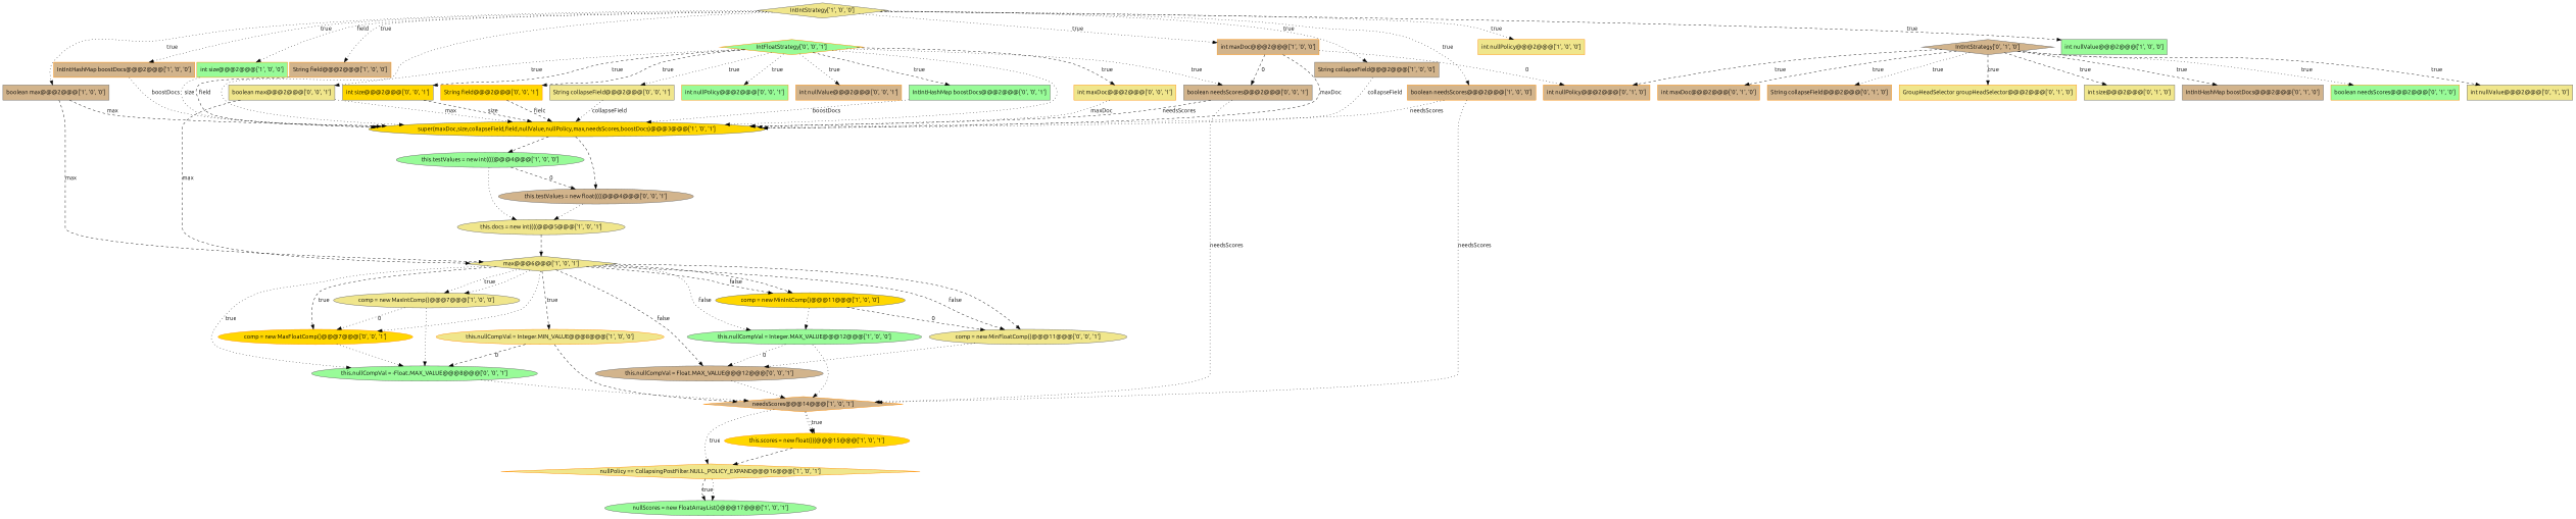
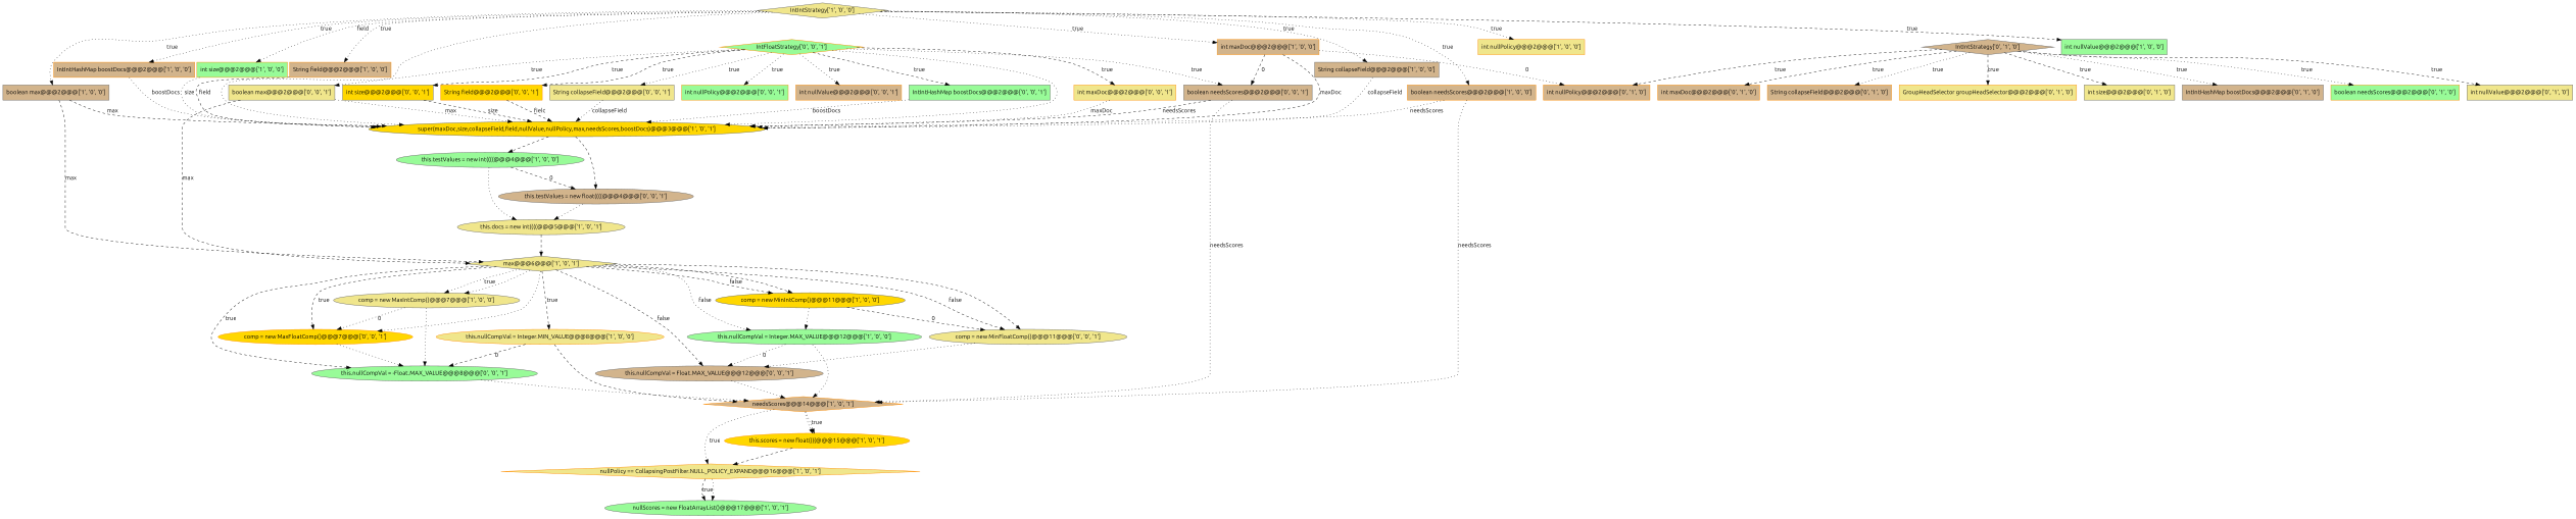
  digraph {
    fontname=Ubuntu
    node [color=gray40 fillcolor=tan fontname=Ubuntu shape=box style=filled]
    edge [fontname=Ubuntu style=dotted]
    n1 [color=darkorange label="needsScores@@@14@@@['1', '0', '1']" shape=diamond]
    n2 [color=darkorange fillcolor=gold label="this.scores = new float((((@@@15@@@['1', '0', '1']" shape=ellipse]
    n3 [color=darkorange fillcolor=khaki label="nullPolicy == CollapsingPostFilter.NULL_POLICY_EXPAND@@@16@@@['1', '0', '1']" shape=diamond]
    n4 [fillcolor=palegreen label="nullScores = new FloatArrayList()@@@17@@@['1', '0', '1']" shape=ellipse]
    n5 [color=darkorange fillcolor=palegreen label="int nullPolicy@@@2@@@['0', '0', '1']"]
    n6 [color=darkorange fillcolor=gold label="comp = new MaxFloatComp()@@@7@@@['0', '0', '1']" shape=ellipse]
    n7 [fillcolor=palegreen label="this.nullCompVal = -Float.MAX_VALUE@@@8@@@['0', '0', '1']" shape=ellipse]
    n8 [color=darkorange label="IntIntHashMap boostDocs@@@2@@@['1', '0', '0']"]
    n9 [fillcolor=gold label="super(maxDoc,size,collapseField,field,nullValue,nullPolicy,max,needsScores,boostDocs)@@@3@@@['1', '0', '1']" shape=ellipse]
    n10 [fillcolor=palegreen label="this.testValues = new int((((@@@4@@@['1', '0', '0']" shape=ellipse]
    n11 [label="this.testValues = new float((((@@@4@@@['0', '0', '1']" shape=ellipse]
    n12 [color=darkorange fillcolor=palegreen label="boolean needsScores@@@2@@@['0', '1', '0']"]
    n13 [fillcolor=khaki label="boolean max@@@2@@@['0', '0', '1']"]
    n14 [fillcolor=khaki label="max@@@6@@@['1', '0', '1']" shape=diamond]
    n15 [fillcolor=khaki label="comp = new MinFloatComp()@@@11@@@['0', '0', '1']" shape=ellipse]
    n16 [label="this.nullCompVal = Float.MAX_VALUE@@@12@@@['0', '0', '1']" shape=ellipse]
    n17 [fillcolor=palegreen label="this.nullCompVal = Integer.MAX_VALUE@@@12@@@['1', '0', '0']" shape=ellipse]
    n18 [fillcolor=gold label="comp = new MinIntComp()@@@11@@@['1', '0', '0']" shape=ellipse]
    n19 [fillcolor=khaki label="comp = new MaxIntComp()@@@7@@@['1', '0', '0']" shape=ellipse]
    n20 [color=darkorange fillcolor=khaki label="this.nullCompVal = Integer.MIN_VALUE@@@8@@@['1', '0', '0']" shape=ellipse]
    n21 [fillcolor=gold label="int size@@@2@@@['0', '0', '1']"]
    n22 [fillcolor=khaki label="this.docs = new int((((@@@5@@@['1', '0', '1']" shape=ellipse]
    n23 [color=darkorange fillcolor=gold label="String field@@@2@@@['0', '0', '1']"]
    n24 [label="boolean max@@@2@@@['1', '0', '0']"]
    n25 [fillcolor=khaki label="int nullValue@@@2@@@['0', '1', '0']"]
    n26 [color=darkorange fillcolor=khaki label="int nullPolicy@@@2@@@['1', '0', '0']"]
    n27 [color=darkorange label="String field@@@2@@@['1', '0', '0']"]
    n28 [color=darkorange label="int maxDoc@@@2@@@['0', '1', '0']"]
    n29 [color=darkorange label="String collapseField@@@2@@@['0', '1', '0']"]
    n30 [fillcolor=palegreen label="IntIntHashMap boostDocs@@@2@@@['0', '0', '1']"]
    n31 [color=darkorange fillcolor=khaki label="GroupHeadSelector groupHeadSelector@@@2@@@['0', '1', '0']"]
    n32 [color=darkorange label="int maxDoc@@@2@@@['1', '0', '0']"]
    n33 [label="boolean needsScores@@@2@@@['0', '0', '1']"]
    n34 [color=darkorange label="int nullPolicy@@@2@@@['0', '1', '0']"]
    n35 [fillcolor=khaki label="int size@@@2@@@['0', '1', '0']"]
    n36 [color=darkorange fillcolor=palegreen label="int size@@@2@@@['1', '0', '0']"]
    n37 [fillcolor=khaki label="String collapseField@@@2@@@['0', '0', '1']"]
    n38 [color=darkorange label="boolean needsScores@@@2@@@['1', '0', '0']"]
    n39 [fillcolor=khaki label="IntIntStrategy['1', '0', '0']" shape=diamond]
    n40 [label="String collapseField@@@2@@@['1', '0', '0']"]
    n41 [fillcolor=palegreen label="int nullValue@@@2@@@['1', '0', '0']"]
    n42 [color=darkorange fillcolor=palegreen label="IntFloatStrategy['0', '0', '1']" shape=diamond]
    n43 [color=darkorange label="int nullValue@@@2@@@['0', '0', '1']"]
    n44 [color=darkorange fillcolor=khaki label="int maxDoc@@@2@@@['0', '0', '1']"]
    n45 [label="IntIntStrategy['0', '1', '0']" shape=diamond]
    n46 [label="IntIntHashMap boostDocs@@@2@@@['0', '1', '0']"]
    n1 -> n2 [label=true]
    n1 -> n2
    n1 -> n3 [label=true]
    n2 -> n3 [style=dashed]
    n3 -> n4 [label=true style=dashed]
    n3 -> n4
    n6 -> n7
    n7 -> n1
    n8 -> n9 [label=boostDocs]
    n9 -> n10 [style=dashed]
    n9 -> n11 [style=dashed]
    n10 -> n11 [label=0 style=dashed]
    n10 -> n22
    n11 -> n22
    n13 -> n9 [label=max]
    n13 -> n14 [label=max style=dashed]
    n14 -> n6 [label=true style=dashed]
    n14 -> n6
-   n14 -> n7 [label=true]
+   n14 -> n7 [label=true style=dashed]
    n14 -> n15 [label=false style=dashed]
    n14 -> n15 [style=dashed]
    n14 -> n16 [label=false style=dashed]
    n14 -> n17 [label=false]
    n14 -> n18 [style=dashed]
    n14 -> n18 [label=false style=dashed]
    n14 -> n19 [label=true]
    n14 -> n19
    n14 -> n20 [label=true style=dashed]
    n15 -> n16
    n16 -> n1
    n17 -> n1
    n17 -> n16 [label=0]
    n18 -> n15 [label=0 style=dashed]
    n18 -> n17
    n19 -> n6 [label=0]
    n19 -> n7
    n20 -> n1 [style=dashed]
    n20 -> n7 [label=0 style=dashed]
    n21 -> n9 [label=size style=dashed]
    n22 -> n14 [style=dashed]
    n23 -> n9 [label=field style=dashed]
    n24 -> n9 [label=max style=dashed]
    n24 -> n14 [label=max style=dashed]
    n27 -> n9 [label=field style=dashed]
    n30 -> n9 [label=boostDocs]
    n32 -> n9 [label=maxDoc style=dashed]
    n32 -> n33 [label=0 style=dashed]
    n32 -> n34 [label=0]
    n33 -> n1 [label=needsScores]
    n33 -> n9 [label=needsScores style=dashed]
    n36 -> n9 [label=size]
    n37 -> n9 [label=collapseField]
    n38 -> n1 [label=needsScores]
    n38 -> n9 [label=needsScores]
    n39 -> n8 [label=true]
    n39 -> n9
    n39 -> n24 [label=true]
    n39 -> n26 [label=true]
    n39 -> n27 [label=true]
    n39 -> n32 [label=true]
    n39 -> n36 [label=field]
    n39 -> n38 [label=true]
    n39 -> n40 [label=true]
    n39 -> n41 [label=true style=dashed]
    n40 -> n9 [label=collapseField]
    n42 -> n5 [label=true]
    n42 -> n9
    n42 -> n13 [label=true]
    n42 -> n21 [label=true style=dashed]
    n42 -> n23 [label=true style=dashed]
    n42 -> n30 [label=true style=dashed]
    n42 -> n33 [label=true]
    n42 -> n37 [label=true]
    n42 -> n43 [label=true]
    n42 -> n44 [label=true style=dashed]
    n44 -> n9 [label=maxDoc]
    n45 -> n12 [label=true]
    n45 -> n25 [label=true style=dashed]
    n45 -> n28 [label=true style=dashed]
    n45 -> n29 [label=true]
    n45 -> n31 [label=true style=dashed]
    n45 -> n34 [label=true style=dashed]
    n45 -> n35 [label=true style=dashed]
-   n45 -> n46 [label=true style=dashed]
+   n45 -> n46 [label=true]
  }
